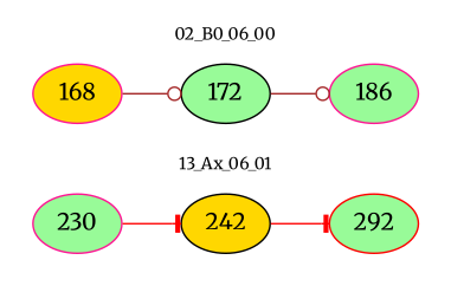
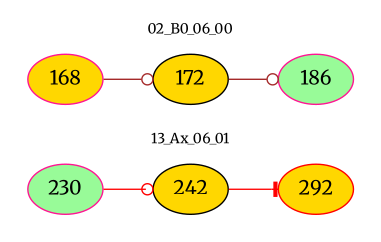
  digraph {
    fontname=Merriweather
    rankdir=LR
    node [color=deeppink fillcolor=palegreen fontname=Merriweather style=filled]
    edge [arrowhead=tee color=red fontname=Merriweather]
    n1 [label=230]
    n2 [color=black fillcolor=gold label=242]
-   n3 [color=red label=292]
+   n3 [color=red fillcolor=gold label=292]
    n4 [fillcolor=gold label=168]
-   n5 [color=black label=172]
+   n5 [color=black fillcolor=gold label=172]
    n6 [label=186]
    subgraph cluster_1 {
      color=white
      fontsize=10
      label="13_Ax_06_01"
      n1
      n2
      n3
    }
    subgraph cluster_2 {
      color=white
      fontsize=10
      label="02_B0_06_00"
      n4
      n5
      n6
    }
-   n1 -> n2
+   n1 -> n2 [arrowhead=odot]
    n2 -> n3
    n4 -> n5 [arrowhead=odot color=brown]
    n5 -> n6 [arrowhead=odot color=brown]
  }
